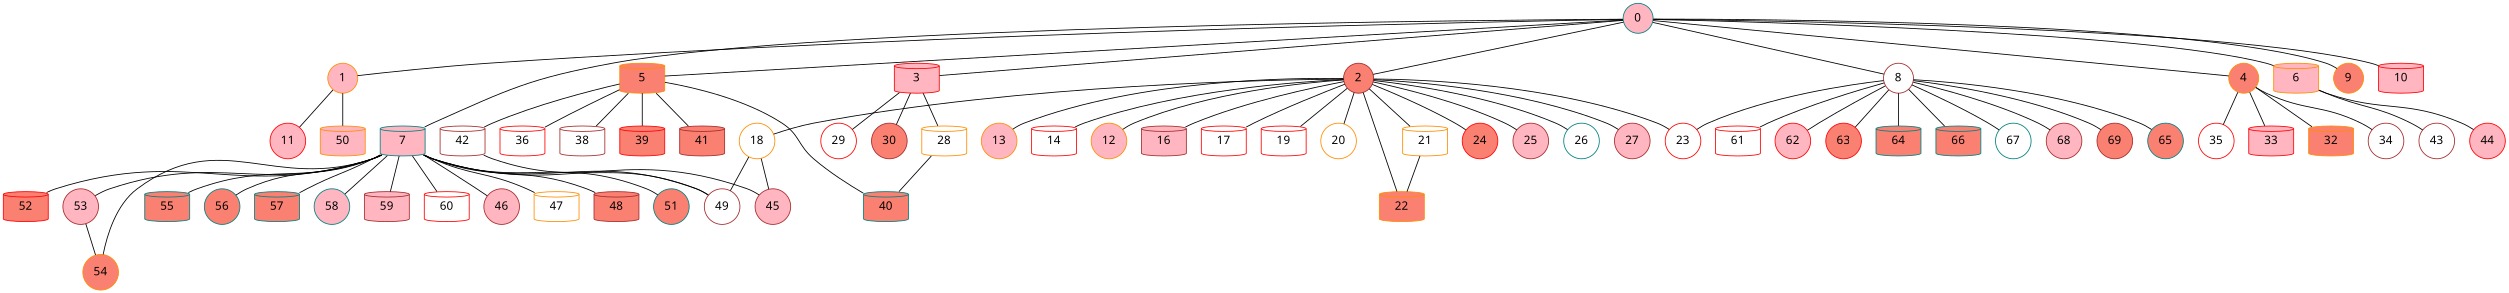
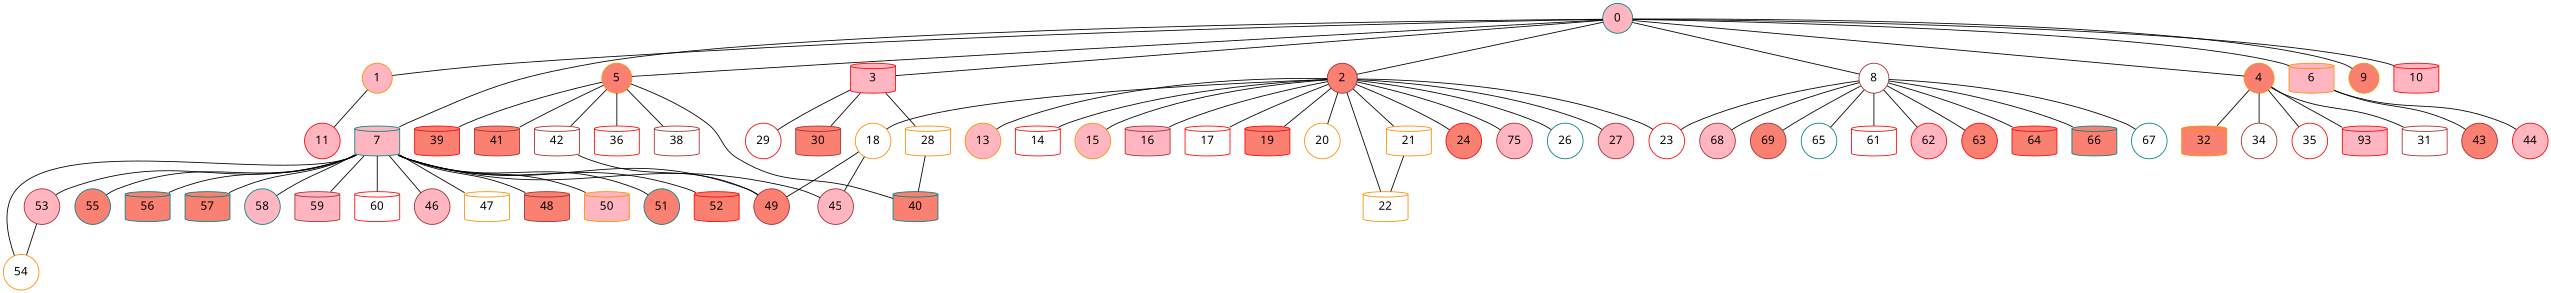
  graph {
    fontname="Noto Sans"
    node [color=brown fillcolor=salmon fontname="Noto Sans" shape=circle style=filled]
    edge [fontname="Noto Sans"]
    0 [color=teal fillcolor=lightpink]
    1 [color=darkorange fillcolor=lightpink]
    2
    3 [color=red fillcolor=lightpink shape=cylinder]
    4 [color=darkorange]
-   5 [color=darkorange shape=cylinder]
+   5 [color=darkorange]
    6 [color=darkorange fillcolor=lightpink shape=cylinder]
    7 [color=teal fillcolor=lightpink shape=cylinder]
    8 [fillcolor=white]
    9 [color=darkorange]
    10 [color=red fillcolor=lightpink shape=cylinder]
    11 [color=red fillcolor=lightpink]
    13 [color=darkorange fillcolor=lightpink]
    14 [color=red fillcolor=white shape=cylinder]
-   15 [color=darkorange fillcolor=lightpink label=12]
+   15 [color=darkorange fillcolor=lightpink]
    16 [fillcolor=lightpink shape=cylinder]
    17 [color=red fillcolor=white shape=cylinder]
    18 [color=darkorange fillcolor=white]
-   19 [color=red fillcolor=white shape=cylinder]
+   19 [color=red shape=cylinder]
    20 [color=darkorange fillcolor=white]
    21 [color=darkorange fillcolor=white shape=cylinder]
-   22 [color=darkorange shape=cylinder]
+   22 [color=darkorange fillcolor=white shape=cylinder]
    23 [color=red fillcolor=white]
    24 [color=red]
-   25 [fillcolor=lightpink]
+   25 [fillcolor=lightpink label=75]
    26 [color=teal fillcolor=white]
    27 [fillcolor=lightpink]
    28 [color=darkorange fillcolor=white shape=cylinder]
    29 [color=red fillcolor=white]
-   30
+   30 [shape=cylinder]
    32 [color=darkorange shape=cylinder]
    34 [fillcolor=white]
    35 [color=red fillcolor=white]
-   33 [color=red fillcolor=lightpink shape=cylinder]
+   33 [color=red fillcolor=lightpink shape=cylinder label=93]
+   31 [fillcolor=white shape=cylinder]
    36 [color=red fillcolor=white shape=cylinder]
    38 [fillcolor=white shape=cylinder]
    39 [color=red shape=cylinder]
    40 [color=teal shape=cylinder]
    41 [shape=cylinder]
    42 [fillcolor=white shape=cylinder]
-   43 [fillcolor=white]
+   43
    44 [color=red fillcolor=lightpink]
    45 [fillcolor=lightpink]
    46 [fillcolor=lightpink]
    47 [color=darkorange fillcolor=white shape=cylinder]
    48 [shape=cylinder]
-   49 [fillcolor=white]
+   49
    50 [color=darkorange fillcolor=lightpink shape=cylinder]
    51 [color=teal]
    52 [color=red shape=cylinder]
    53 [fillcolor=lightpink]
-   54 [color=darkorange]
-   55 [color=teal shape=cylinder]
-   56 [color=teal]
+   54 [color=darkorange fillcolor=white]
+   55 [color=teal]
+   56 [color=teal shape=cylinder]
    57 [color=teal shape=cylinder]
    58 [color=teal fillcolor=lightpink]
    59 [fillcolor=lightpink shape=cylinder]
    60 [color=red fillcolor=white shape=cylinder]
-   64 [color=teal shape=cylinder]
+   64 [color=red shape=cylinder]
    66 [color=teal shape=cylinder]
    67 [color=teal fillcolor=white]
    68 [fillcolor=lightpink]
    69
-   65 [color=teal]
+   65 [color=teal fillcolor=white]
    61 [color=red fillcolor=white shape=cylinder]
    62 [color=red fillcolor=lightpink]
    63 [color=red]
    0 -- 1
    0 -- 2
    0 -- 3
    0 -- 4
    0 -- 5
    0 -- 6
    0 -- 7
    0 -- 8
    0 -- 9
    0 -- 10
    1 -- 11
    2 -- 13
    2 -- 14
    2 -- 15
    2 -- 16
    2 -- 17
    2 -- 18
    2 -- 19
    2 -- 20
    2 -- 21
    2 -- 22
    2 -- 23
    2 -- 24
    2 -- 25
    2 -- 26
    2 -- 27
    3 -- 28
    3 -- 29
    3 -- 30
    4 -- 32
    4 -- 34
    4 -- 35
    4 -- 33
+   4 -- 31
    5 -- 36
    5 -- 38
    5 -- 39
    5 -- 40
    5 -- 41
    5 -- 42
    6 -- 43
    6 -- 44
    7 -- 45
    7 -- 46
    7 -- 47
    7 -- 48
    7 -- 49
-   1 -- 50
+   7 -- 50
    7 -- 51
    7 -- 52
    7 -- 53
    7 -- 54
    7 -- 55
    7 -- 56
    7 -- 57
    7 -- 58
    7 -- 59
    7 -- 60
    8 -- 23
    8 -- 64
    8 -- 66
    8 -- 67
    8 -- 68
    8 -- 69
    8 -- 65
    8 -- 61
    8 -- 62
    8 -- 63
    18 -- 45
    18 -- 49
    21 -- 22
    28 -- 40
    42 -- 49
    53 -- 54
  }
